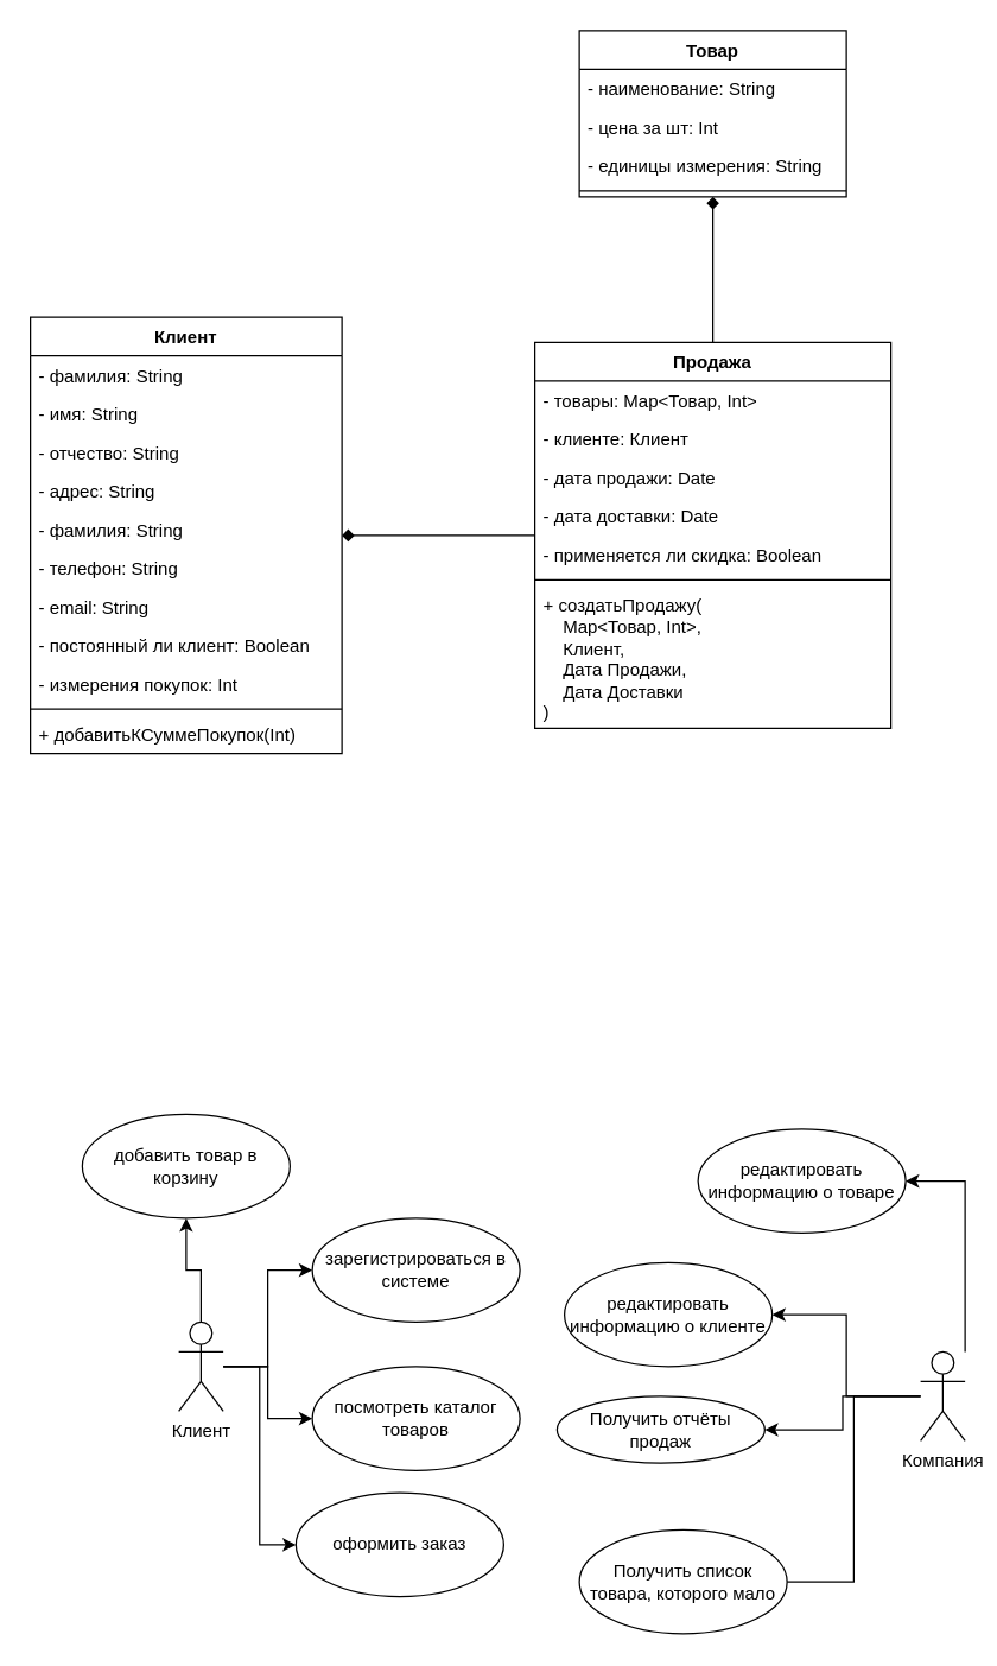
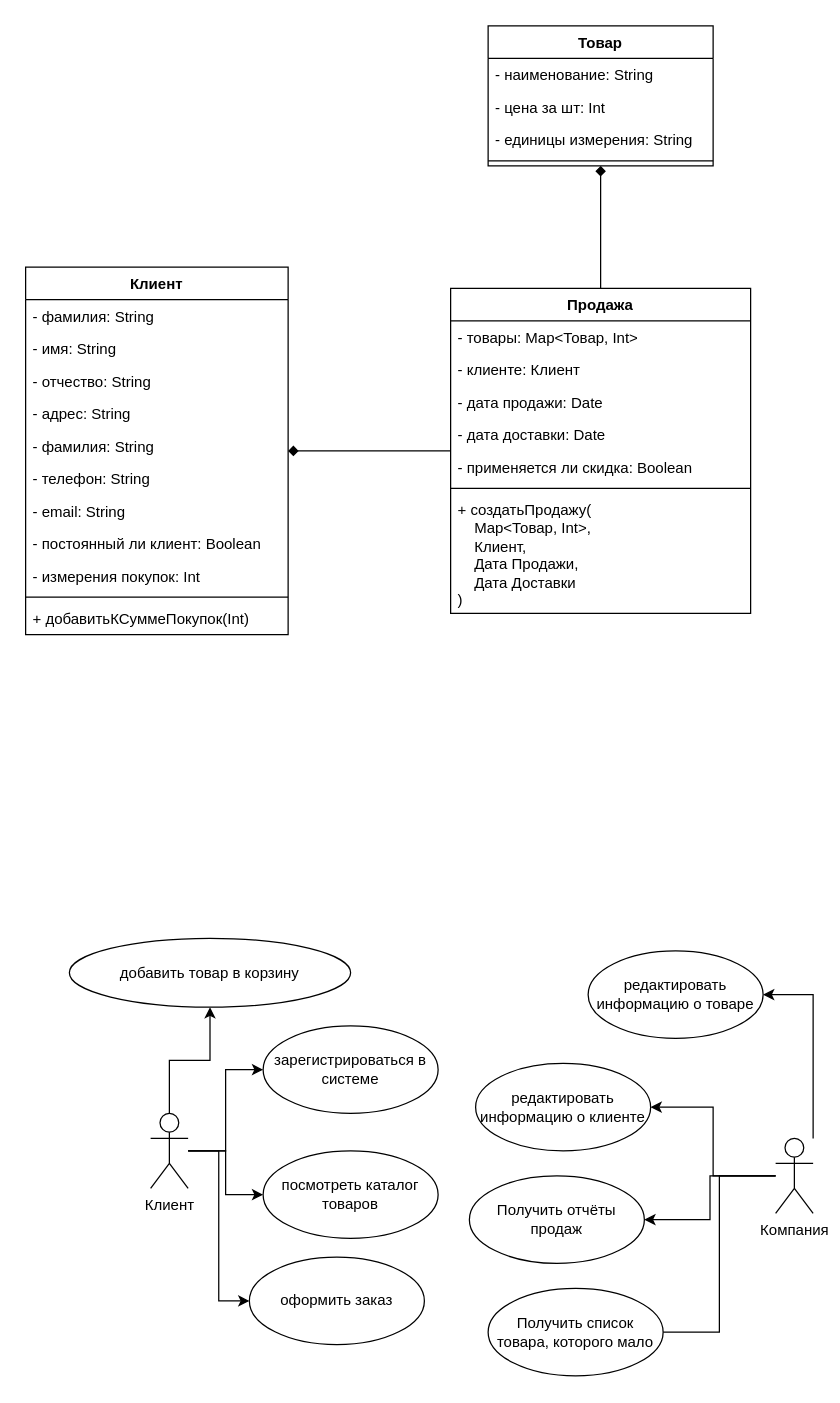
  <mxCell id="0" />
  <mxCell id="1" parent="0" />
  <mxCell id="2" value="Клиент" style="swimlane;fontStyle=1;align=center;verticalAlign=top;childLayout=stackLayout;horizontal=1;startSize=26;horizontalStack=0;resizeParent=1;resizeParentMax=0;resizeLast=0;collapsible=1;marginBottom=0;whiteSpace=wrap;html=1;" parent="1" vertex="1"><mxGeometry x="20" y="213" width="210" height="294" as="geometry"><mxRectangle x="160" y="130" width="80" height="30" as="alternateBounds" /></mxGeometry></mxCell>
  <mxCell id="3" value="- фамилия: String" style="text;strokeColor=none;fillColor=none;align=left;verticalAlign=top;spacingLeft=4;spacingRight=4;overflow=hidden;rotatable=0;points=[[0,0.5],[1,0.5]];portConstraint=eastwest;whiteSpace=wrap;html=1;" parent="2" vertex="1"><mxGeometry y="26" width="210" height="26" as="geometry" /></mxCell>
  <mxCell id="4" value="- имя: String" style="text;strokeColor=none;fillColor=none;align=left;verticalAlign=top;spacingLeft=4;spacingRight=4;overflow=hidden;rotatable=0;points=[[0,0.5],[1,0.5]];portConstraint=eastwest;whiteSpace=wrap;html=1;" parent="2" vertex="1"><mxGeometry y="52" width="210" height="26" as="geometry" /></mxCell>
  <mxCell id="5" value="- отчество: String" style="text;strokeColor=none;fillColor=none;align=left;verticalAlign=top;spacingLeft=4;spacingRight=4;overflow=hidden;rotatable=0;points=[[0,0.5],[1,0.5]];portConstraint=eastwest;whiteSpace=wrap;html=1;" parent="2" vertex="1"><mxGeometry y="78" width="210" height="26" as="geometry" /></mxCell>
  <mxCell id="6" value="- адрес: String" style="text;strokeColor=none;fillColor=none;align=left;verticalAlign=top;spacingLeft=4;spacingRight=4;overflow=hidden;rotatable=0;points=[[0,0.5],[1,0.5]];portConstraint=eastwest;whiteSpace=wrap;html=1;" parent="2" vertex="1"><mxGeometry y="104" width="210" height="26" as="geometry" /></mxCell>
  <mxCell id="7" value="- фамилия: String" style="text;strokeColor=none;fillColor=none;align=left;verticalAlign=top;spacingLeft=4;spacingRight=4;overflow=hidden;rotatable=0;points=[[0,0.5],[1,0.5]];portConstraint=eastwest;whiteSpace=wrap;html=1;" parent="2" vertex="1"><mxGeometry y="130" width="210" height="26" as="geometry" /></mxCell>
  <mxCell id="8" value="- телефон: String" style="text;strokeColor=none;fillColor=none;align=left;verticalAlign=top;spacingLeft=4;spacingRight=4;overflow=hidden;rotatable=0;points=[[0,0.5],[1,0.5]];portConstraint=eastwest;whiteSpace=wrap;html=1;" parent="2" vertex="1"><mxGeometry y="156" width="210" height="26" as="geometry" /></mxCell>
  <mxCell id="9" value="- email: String" style="text;strokeColor=none;fillColor=none;align=left;verticalAlign=top;spacingLeft=4;spacingRight=4;overflow=hidden;rotatable=0;points=[[0,0.5],[1,0.5]];portConstraint=eastwest;whiteSpace=wrap;html=1;" parent="2" vertex="1"><mxGeometry y="182" width="210" height="26" as="geometry" /></mxCell>
  <mxCell id="10" value="- постоянный ли клиент: Boolean" style="text;strokeColor=none;fillColor=none;align=left;verticalAlign=top;spacingLeft=4;spacingRight=4;overflow=hidden;rotatable=0;points=[[0,0.5],[1,0.5]];portConstraint=eastwest;whiteSpace=wrap;html=1;" parent="2" vertex="1"><mxGeometry y="208" width="210" height="26" as="geometry" /></mxCell>
  <mxCell id="11" value="- измерения покупок: Int" style="text;strokeColor=none;fillColor=none;align=left;verticalAlign=top;spacingLeft=4;spacingRight=4;overflow=hidden;rotatable=0;points=[[0,0.5],[1,0.5]];portConstraint=eastwest;whiteSpace=wrap;html=1;" parent="2" vertex="1"><mxGeometry y="234" width="210" height="26" as="geometry" /></mxCell>
  <mxCell id="12" value="" style="line;strokeWidth=1;fillColor=none;align=left;verticalAlign=middle;spacingTop=-1;spacingLeft=3;spacingRight=3;rotatable=0;labelPosition=right;points=[];portConstraint=eastwest;strokeColor=inherit;" parent="2" vertex="1"><mxGeometry y="260" width="210" height="8" as="geometry" /></mxCell>
  <mxCell id="13" value="+ добавитьКСуммеПокупок(Int)" style="text;strokeColor=none;fillColor=none;align=left;verticalAlign=top;spacingLeft=4;spacingRight=4;overflow=hidden;rotatable=0;points=[[0,0.5],[1,0.5]];portConstraint=eastwest;whiteSpace=wrap;html=1;" parent="2" vertex="1"><mxGeometry y="268" width="210" height="26" as="geometry" /></mxCell>
  <mxCell id="14" value="Товар" style="swimlane;fontStyle=1;align=center;verticalAlign=top;childLayout=stackLayout;horizontal=1;startSize=26;horizontalStack=0;resizeParent=1;resizeParentMax=0;resizeLast=0;collapsible=1;marginBottom=0;whiteSpace=wrap;html=1;" parent="1" vertex="1"><mxGeometry x="390" y="20" width="180" height="112" as="geometry" /></mxCell>
  <mxCell id="15" value="- наименование: String" style="text;strokeColor=none;fillColor=none;align=left;verticalAlign=top;spacingLeft=4;spacingRight=4;overflow=hidden;rotatable=0;points=[[0,0.5],[1,0.5]];portConstraint=eastwest;whiteSpace=wrap;html=1;" parent="14" vertex="1"><mxGeometry y="26" width="180" height="26" as="geometry" /></mxCell>
  <mxCell id="16" value="- цена за шт: Int" style="text;strokeColor=none;fillColor=none;align=left;verticalAlign=top;spacingLeft=4;spacingRight=4;overflow=hidden;rotatable=0;points=[[0,0.5],[1,0.5]];portConstraint=eastwest;whiteSpace=wrap;html=1;" parent="14" vertex="1"><mxGeometry y="52" width="180" height="26" as="geometry" /></mxCell>
  <mxCell id="17" value="- единицы измерения: String" style="text;strokeColor=none;fillColor=none;align=left;verticalAlign=top;spacingLeft=4;spacingRight=4;overflow=hidden;rotatable=0;points=[[0,0.5],[1,0.5]];portConstraint=eastwest;whiteSpace=wrap;html=1;" parent="14" vertex="1"><mxGeometry y="78" width="180" height="26" as="geometry" /></mxCell>
  <mxCell id="18" value="" style="line;strokeWidth=1;fillColor=none;align=left;verticalAlign=middle;spacingTop=-1;spacingLeft=3;spacingRight=3;rotatable=0;labelPosition=right;points=[];portConstraint=eastwest;strokeColor=inherit;" parent="14" vertex="1"><mxGeometry y="104" width="180" height="8" as="geometry" /></mxCell>
  <mxCell id="19" style="edgeStyle=orthogonalEdgeStyle;rounded=0;orthogonalLoop=1;jettySize=auto;html=1;endArrow=diamond;endFill=1;" parent="1" source="21" target="14" edge="1"><mxGeometry relative="1" as="geometry" /></mxCell>
  <mxCell id="20" style="edgeStyle=orthogonalEdgeStyle;rounded=0;orthogonalLoop=1;jettySize=auto;html=1;endArrow=diamond;endFill=1;" parent="1" source="21" target="2" edge="1"><mxGeometry relative="1" as="geometry" /></mxCell>
  <mxCell id="21" value="Продажа" style="swimlane;fontStyle=1;align=center;verticalAlign=top;childLayout=stackLayout;horizontal=1;startSize=26;horizontalStack=0;resizeParent=1;resizeParentMax=0;resizeLast=0;collapsible=1;marginBottom=0;whiteSpace=wrap;html=1;" parent="1" vertex="1"><mxGeometry x="360" y="230" width="240" height="260" as="geometry" /></mxCell>
  <mxCell id="22" value="- товары: Map&amp;lt;Товар, Int&amp;gt;" style="text;strokeColor=none;fillColor=none;align=left;verticalAlign=top;spacingLeft=4;spacingRight=4;overflow=hidden;rotatable=0;points=[[0,0.5],[1,0.5]];portConstraint=eastwest;whiteSpace=wrap;html=1;" parent="21" vertex="1"><mxGeometry y="26" width="240" height="26" as="geometry" /></mxCell>
  <mxCell id="23" value="- клиенте: Клиент" style="text;strokeColor=none;fillColor=none;align=left;verticalAlign=top;spacingLeft=4;spacingRight=4;overflow=hidden;rotatable=0;points=[[0,0.5],[1,0.5]];portConstraint=eastwest;whiteSpace=wrap;html=1;" parent="21" vertex="1"><mxGeometry y="52" width="240" height="26" as="geometry" /></mxCell>
  <mxCell id="24" value="- дата продажи: Date" style="text;strokeColor=none;fillColor=none;align=left;verticalAlign=top;spacingLeft=4;spacingRight=4;overflow=hidden;rotatable=0;points=[[0,0.5],[1,0.5]];portConstraint=eastwest;whiteSpace=wrap;html=1;" parent="21" vertex="1"><mxGeometry y="78" width="240" height="26" as="geometry" /></mxCell>
  <mxCell id="25" value="- дата доставки: Date" style="text;strokeColor=none;fillColor=none;align=left;verticalAlign=top;spacingLeft=4;spacingRight=4;overflow=hidden;rotatable=0;points=[[0,0.5],[1,0.5]];portConstraint=eastwest;whiteSpace=wrap;html=1;" parent="21" vertex="1"><mxGeometry y="104" width="240" height="26" as="geometry" /></mxCell>
  <mxCell id="26" value="- применяется ли скидка: Boolean" style="text;strokeColor=none;fillColor=none;align=left;verticalAlign=top;spacingLeft=4;spacingRight=4;overflow=hidden;rotatable=0;points=[[0,0.5],[1,0.5]];portConstraint=eastwest;whiteSpace=wrap;html=1;" parent="21" vertex="1"><mxGeometry y="130" width="240" height="26" as="geometry" /></mxCell>
  <mxCell id="27" value="" style="line;strokeWidth=1;fillColor=none;align=left;verticalAlign=middle;spacingTop=-1;spacingLeft=3;spacingRight=3;rotatable=0;labelPosition=right;points=[];portConstraint=eastwest;strokeColor=inherit;" parent="21" vertex="1"><mxGeometry y="156" width="240" height="8" as="geometry" /></mxCell>
  <mxCell id="28" value="+ создатьПродажу(&lt;br&gt;&lt;span style=&quot;&quot;&gt;&lt;span style=&quot;white-space: pre;&quot;&gt;&amp;nbsp;&amp;nbsp;&amp;nbsp;&amp;nbsp;&lt;/span&gt;&lt;/span&gt;Map&amp;lt;Товар, Int&amp;gt;,&lt;br&gt;&lt;span style=&quot;&quot;&gt;&lt;span style=&quot;white-space: pre;&quot;&gt;&amp;nbsp;&amp;nbsp;&amp;nbsp;&amp;nbsp;&lt;/span&gt;&lt;/span&gt;Клиент,&lt;br&gt;&lt;span style=&quot;&quot;&gt;&lt;span style=&quot;white-space: pre;&quot;&gt;&amp;nbsp;&amp;nbsp;&amp;nbsp;&amp;nbsp;&lt;/span&gt;&lt;/span&gt;Дата Продажи,&amp;nbsp;&lt;br&gt;&lt;span style=&quot;&quot;&gt;&lt;span style=&quot;white-space: pre;&quot;&gt;&amp;nbsp;&amp;nbsp;&amp;nbsp;&amp;nbsp;&lt;/span&gt;&lt;/span&gt;Дата Доставки&lt;br&gt;)" style="text;strokeColor=none;fillColor=none;align=left;verticalAlign=top;spacingLeft=4;spacingRight=4;overflow=hidden;rotatable=0;points=[[0,0.5],[1,0.5]];portConstraint=eastwest;whiteSpace=wrap;html=1;" parent="21" vertex="1"><mxGeometry y="164" width="240" height="96" as="geometry" /></mxCell>
  <mxCell id="29" style="edgeStyle=orthogonalEdgeStyle;rounded=0;orthogonalLoop=1;jettySize=auto;html=1;" edge="1" parent="1" source="33" target="37"><mxGeometry relative="1" as="geometry" /></mxCell>
  <mxCell id="30" style="edgeStyle=orthogonalEdgeStyle;rounded=0;orthogonalLoop=1;jettySize=auto;html=1;" edge="1" parent="1" source="33" target="34"><mxGeometry relative="1" as="geometry" /></mxCell>
  <mxCell id="31" style="edgeStyle=orthogonalEdgeStyle;rounded=0;orthogonalLoop=1;jettySize=auto;html=1;" edge="1" parent="1" source="33" target="36"><mxGeometry relative="1" as="geometry" /></mxCell>
  <mxCell id="32" style="edgeStyle=orthogonalEdgeStyle;rounded=0;orthogonalLoop=1;jettySize=auto;html=1;entryX=0;entryY=0.5;entryDx=0;entryDy=0;" edge="1" parent="1" source="33" target="35"><mxGeometry relative="1" as="geometry" /></mxCell>
  <mxCell id="33" value="Клиент" style="shape=umlActor;verticalLabelPosition=bottom;verticalAlign=top;html=1;" vertex="1" parent="1"><mxGeometry x="120" y="890" width="30" height="60" as="geometry" /></mxCell>
  <mxCell id="34" value="зарегистрироваться в системе" style="ellipse;whiteSpace=wrap;html=1;" vertex="1" parent="1"><mxGeometry x="210" y="820" width="140" height="70" as="geometry" /></mxCell>
  <mxCell id="35" value="оформить заказ" style="ellipse;whiteSpace=wrap;html=1;" vertex="1" parent="1"><mxGeometry x="199" y="1005" width="140" height="70" as="geometry" /></mxCell>
  <mxCell id="36" value="посмотреть каталог товаров" style="ellipse;whiteSpace=wrap;html=1;" vertex="1" parent="1"><mxGeometry x="210" y="920" width="140" height="70" as="geometry" /></mxCell>
- <mxCell id="37" value="добавить товар в корзину" style="ellipse;whiteSpace=wrap;html=1;" vertex="1" parent="1"><mxGeometry x="55" y="750" width="140" height="70" as="geometry" /></mxCell>
+ <mxCell id="37" value="добавить товар в корзину" style="ellipse;whiteSpace=wrap;html=1;" vertex="1" parent="1"><mxGeometry x="55" y="750" width="225" height="55" as="geometry" /></mxCell>
  <mxCell id="38" style="edgeStyle=orthogonalEdgeStyle;rounded=0;orthogonalLoop=1;jettySize=auto;html=1;" edge="1" parent="1" source="42" target="44"><mxGeometry relative="1" as="geometry"><Array as="points"><mxPoint x="650" y="795" /></Array></mxGeometry></mxCell>
  <mxCell id="39" style="edgeStyle=orthogonalEdgeStyle;rounded=0;orthogonalLoop=1;jettySize=auto;html=1;entryX=1;entryY=0.5;entryDx=0;entryDy=0;" edge="1" parent="1" source="42" target="45"><mxGeometry relative="1" as="geometry" /></mxCell>
  <mxCell id="40" style="edgeStyle=orthogonalEdgeStyle;rounded=0;orthogonalLoop=1;jettySize=auto;html=1;entryX=1;entryY=0.5;entryDx=0;entryDy=0;" edge="1" parent="1" source="42" target="43"><mxGeometry relative="1" as="geometry" /></mxCell>
  <mxCell id="41" style="edgeStyle=orthogonalEdgeStyle;rounded=0;orthogonalLoop=1;jettySize=auto;html=1;entryX=1;entryY=0.5;entryDx=0;entryDy=0;endArrow=none;" edge="1" parent="1" source="42" target="46"><mxGeometry relative="1" as="geometry" /></mxCell>
  <mxCell id="42" value="Компания" style="shape=umlActor;verticalLabelPosition=bottom;verticalAlign=top;html=1;" vertex="1" parent="1"><mxGeometry x="620" y="910" width="30" height="60" as="geometry" /></mxCell>
  <mxCell id="43" value="редактировать информацию о клиенте" style="ellipse;whiteSpace=wrap;html=1;" vertex="1" parent="1"><mxGeometry x="380" y="850" width="140" height="70" as="geometry" /></mxCell>
  <mxCell id="44" value="редактировать информацию о товаре" style="ellipse;whiteSpace=wrap;html=1;" vertex="1" parent="1"><mxGeometry x="470" y="760" width="140" height="70" as="geometry" /></mxCell>
- <mxCell id="45" value="Получить отчёты продаж" style="ellipse;whiteSpace=wrap;html=1;" vertex="1" parent="1"><mxGeometry x="375" y="940" width="140" height="45" as="geometry" /></mxCell>
+ <mxCell id="45" value="Получить отчёты продаж" style="ellipse;whiteSpace=wrap;html=1;" vertex="1" parent="1"><mxGeometry x="375" y="940" width="140" height="70" as="geometry" /></mxCell>
  <mxCell id="46" value="Получить список товара, которого мало" style="ellipse;whiteSpace=wrap;html=1;" vertex="1" parent="1"><mxGeometry x="390" y="1030" width="140" height="70" as="geometry" /></mxCell>
